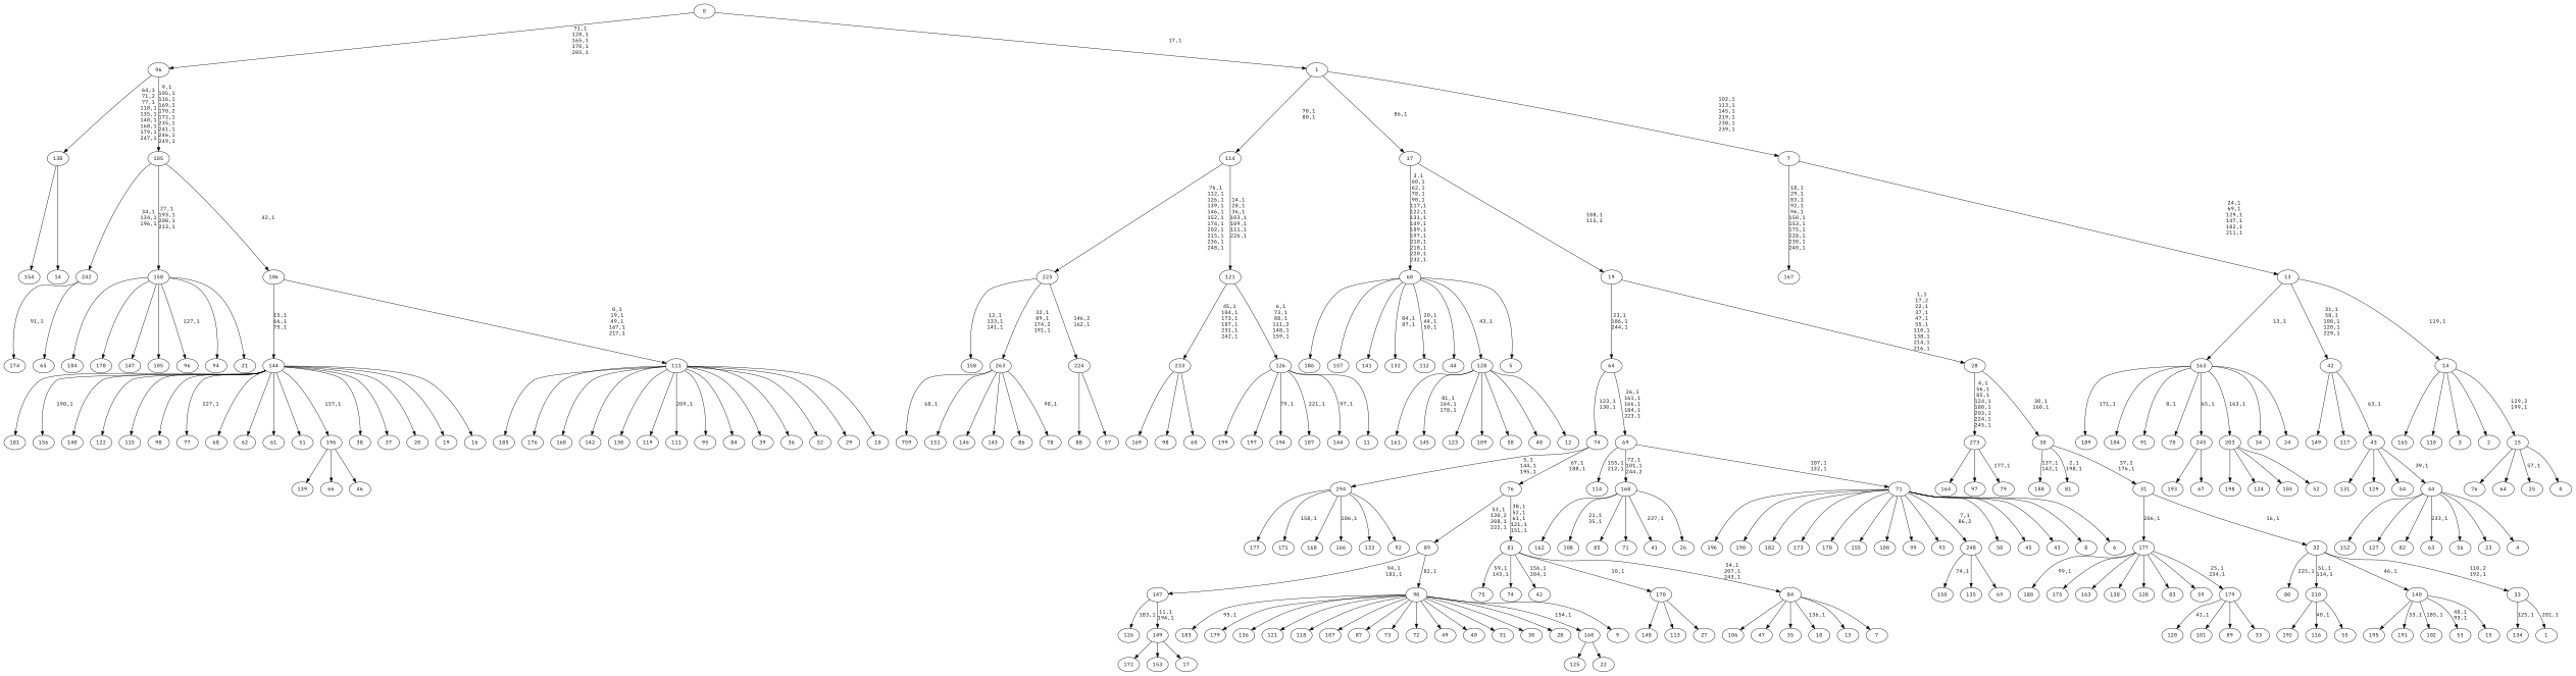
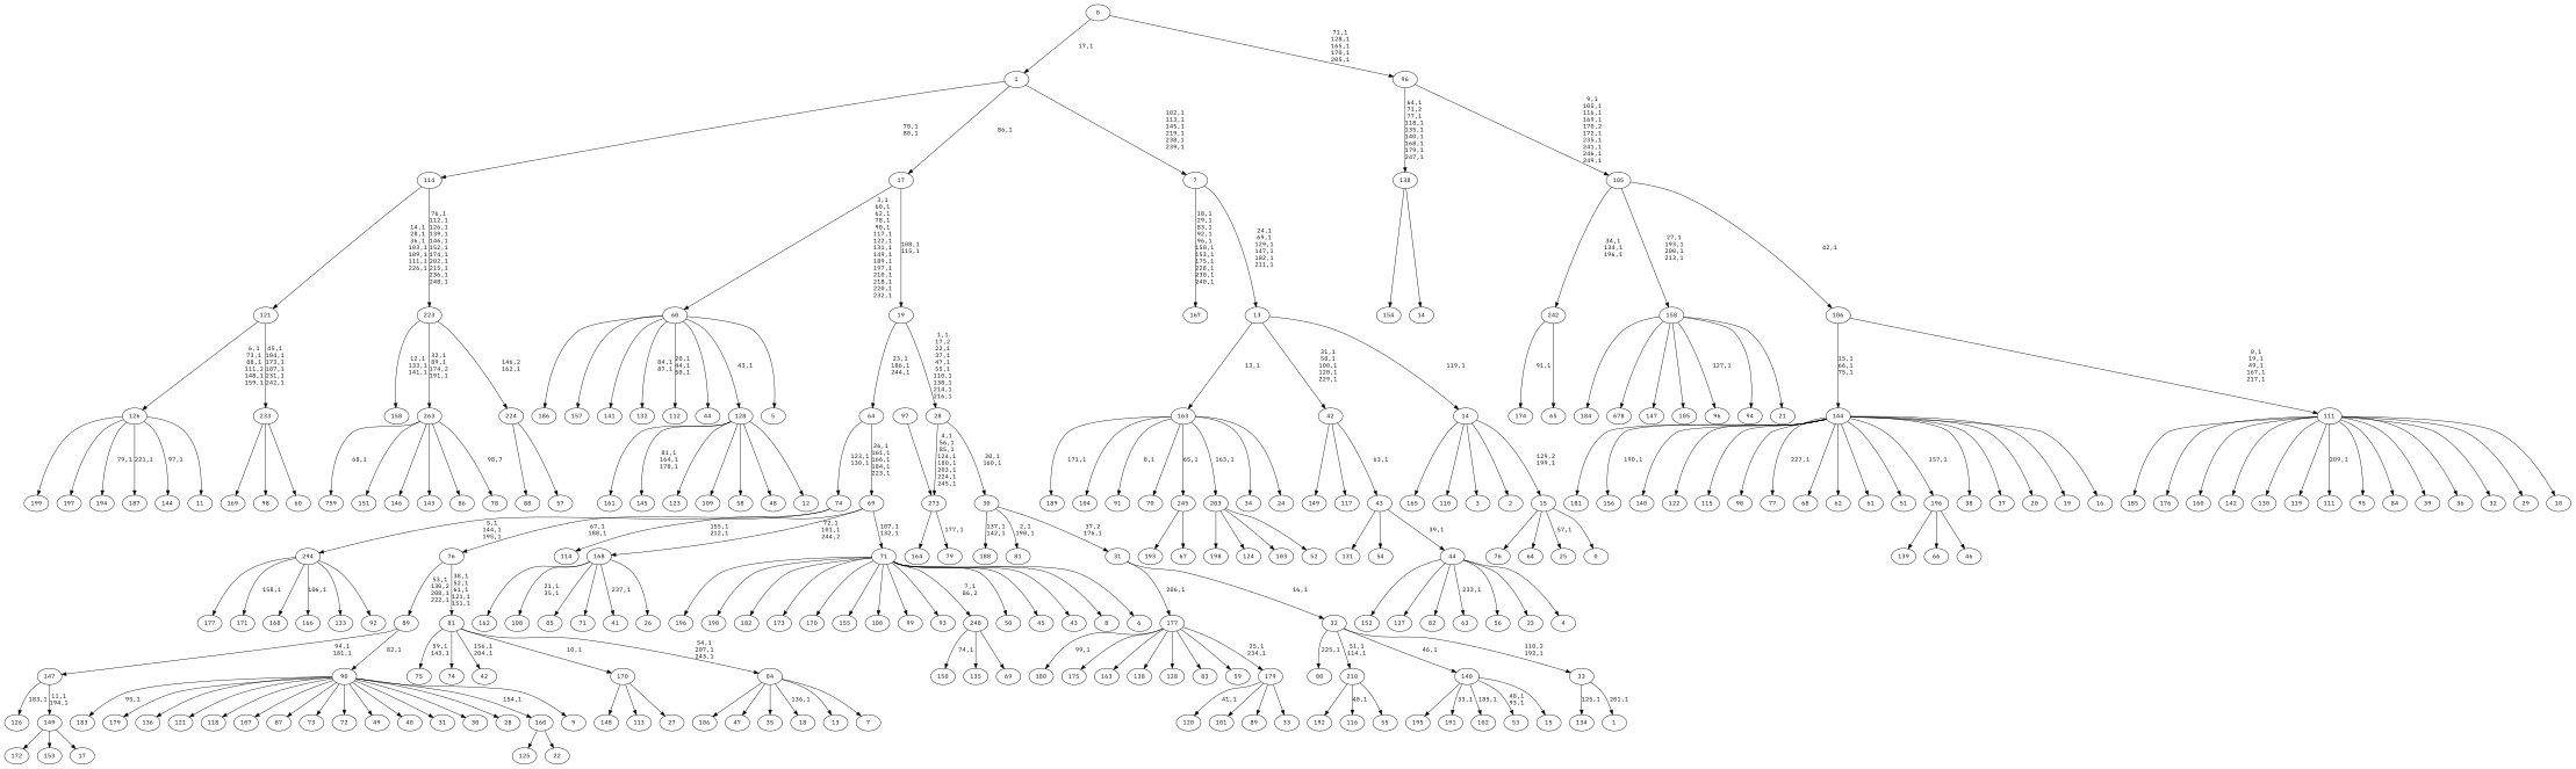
  digraph {
    fontname="IBM Plex Mono"
    node [fontname="IBM Plex Mono"]
    edge [fontname="IBM Plex Mono"]
    n1 [label=199]
    n2 [label=198]
    n3 [label=197]
    n4 [label=196]
    n5 [label=195]
    n6 [label=194]
    n7 [label=193]
    n8 [label=192]
    n9 [label=191]
    n10 [label=190]
    n11 [label=189]
    n12 [label=188]
    n13 [label=187]
    n14 [label=186]
    n15 [label=185]
    n16 [label=184]
    n17 [label=183]
    n18 [label=182]
    n19 [label=181]
    n20 [label=180]
    n21 [label=179]
-   n22 [label=178]
+   n22 [label=678]
    n23 [label=177]
    n24 [label=176]
    n25 [label=175]
    n26 [label=174]
    n27 [label=173]
    n28 [label=172]
    n29 [label=171]
    n30 [label=170]
    n31 [label=169]
    n32 [label=168]
    n33 [label=167]
    n34 [label=166]
    n35 [label=165]
    n36 [label=164]
    n37 [label=163]
    n38 [label=162]
    n39 [label=161]
    n40 [label=160]
    n41 [label=759]
    n42 [label=158]
    n43 [label=157]
    n44 [label=156]
    n45 [label=155]
    n46 [label=154]
    n47 [label=153]
    n48 [label=152]
    n49 [label=151]
    n50 [label=150]
    n51 [label=149]
    n52 [label=148]
    n53 [label=147]
    n54 [label=146]
    n55 [label=145]
    n56 [label=144]
    n57 [label=143]
    n58 [label=142]
    n59 [label=141]
    n60 [label=140]
    n61 [label=139]
    n62 [label=138]
    n63 [label=136]
    n64 [label=135]
    n65 [label=134]
    n66 [label=133]
    n67 [label=132]
    n68 [label=131]
    n69 [label=130]
-   n70 [label=129]
    n71 [label=128]
    n72 [label=127]
    n73 [label=126]
    n74 [label=125]
    n75 [label=124]
    n76 [label=123]
    n77 [label=122]
    n78 [label=121]
    n79 [label=120]
    n80 [label=119]
    n81 [label=118]
    n82 [label=117]
    n83 [label=116]
    n84 [label=115]
    n85 [label=114]
    n86 [label=113]
    n87 [label=112]
    n88 [label=111]
    n89 [label=110]
    n90 [label=109]
    n91 [label=108]
    n92 [label=107]
    n93 [label=106]
    n94 [label=105]
    n95 [label=104]
    n96 [label=103]
    n97 [label=102]
    n98 [label=101]
    n99 [label=100]
    n100 [label=99]
    n101 [label=98]
    n102 [label=97]
    n103 [label=96]
    n104 [label=95]
    n105 [label=94]
    n106 [label=93]
    n107 [label=92]
    294
    n109 [label=91]
    n110 [label=90]
    n111 [label=89]
    n112 [label=88]
    n113 [label=87]
    n114 [label=86]
    n115 [label=85]
    n116 [label=84]
    n117 [label=83]
    n118 [label=82]
    n119 [label=81]
    n120 [label=80]
    n121 [label=79]
    273
    n123 [label=78]
    263
    n125 [label=77]
    n126 [label=76]
    n127 [label=75]
    n128 [label=74]
    n129 [label=73]
    n130 [label=72]
    n131 [label=71]
    n132 [label=70]
    n133 [label=69]
    248
    n135 [label=68]
    n136 [label=67]
    245
    n138 [label=66]
    n139 [label=65]
    242
    n141 [label=64]
    n142 [label=63]
    n143 [label=62]
    n144 [label=61]
    n145 [label=60]
    233
    n147 [label=59]
    n148 [label=58]
    n149 [label=57]
    224
    223
    n152 [label=56]
    n153 [label=55]
    210
    n155 [label=54]
    n156 [label=53]
    n157 [label=52]
    203
    n159 [label=51]
    n160 [label=50]
    n161 [label=49]
    n162 [label=48]
    n163 [label=47]
    n164 [label=46]
    196
    n166 [label=45]
    n167 [label=44]
    n168 [label=43]
    n169 [label=42]
    n170 [label=41]
    n171 [label=40]
    n172 [label=39]
    n173 [label=38]
    n174 [label=37]
    n175 [label=36]
    n176 [label=35]
    n177 [label=34]
    n178 [label=33]
    179
    177
    n181 [label=32]
    n182 [label=31]
    n183 [label=30]
    n184 [label=29]
    n185 [label=28]
    n186 [label=27]
    170
    n188 [label=26]
    168
    n190 [label=25]
    n191 [label=24]
    163
    n193 [label=23]
    n194 [label=22]
    160
    n196 [label=21]
    158
    n198 [label=20]
    n199 [label=19]
    n200 [label=18]
    n201 [label=17]
    149
    147
    n204 [label=16]
    144
    n206 [label=15]
    140
    n208 [label=14]
    138
    n210 [label=13]
    n211 [label=12]
    128
    n213 [label=11]
    126
    121
    114
    n217 [label=10]
    111
    106
    105
    96
    n222 [label=9]
    90
    89
    n225 [label=8]
    n226 [label=7]
    84
    81
    76
    74
    n231 [label=6]
    71
    69
    64
    n235 [label=5]
    60
    n237 [label=4]
    44
    43
    42
    n241 [label=3]
    n242 [label=2]
    n243 [label=1]
    33
    32
    31
    30
    28
    19
    17
    n251 [label=0]
    15
    14
    13
    7
    1
    0
    294 -> n23
    294 -> n29 [label="158,1"]
    294 -> n32
    294 -> n34 [label="106,1"]
    294 -> n66
    294 -> n107
    273 -> n36
-   273 -> n102
+   n102 -> 273
    273 -> n121 [label="177,1"]
    263 -> n41 [label="68,1"]
    263 -> n49
    263 -> n54
    263 -> n57
    263 -> n114
-   263 -> n123 [label="98,1"]
+   263 -> n123 [label="98,7"]
    248 -> n50 [label="74,1"]
    248 -> n64
    248 -> n133
    245 -> n7
    245 -> n136
    242 -> n26 [label="91,1"]
    242 -> n139
    233 -> n31
    233 -> n101
    233 -> n145
    224 -> n112
    224 -> n149
    223 -> n42 [label="12,1\n133,1\n141,1"]
    223 -> 263 [label="32,1\n89,1\n174,2\n191,1"]
    223 -> 224 [label="146,2\n162,1"]
    210 -> n8
    210 -> n83 [label="40,1"]
    210 -> n153
    203 -> n2
    203 -> n75
    203 -> n96
    203 -> n157
    196 -> n61
    196 -> n138
    196 -> n164
    179 -> n79 [label="41,1"]
    179 -> n98
    179 -> n111
    179 -> n178
    177 -> n20 [label="99,1"]
    177 -> n25
    177 -> n37
    177 -> n62
    177 -> n71
    177 -> n117
    177 -> n147
    177 -> 179 [label="25,1\n234,1"]
    170 -> n52
    170 -> n86
    170 -> n186
    168 -> n38
    168 -> n91 [label="21,1\n35,1"]
    168 -> n115
    168 -> n131
    168 -> n170 [label="237,1"]
    168 -> n188
    163 -> n11 [label="171,1"]
    163 -> n95
    163 -> n109 [label="8,1"]
    163 -> n132
    163 -> 245 [label="65,1"]
    163 -> 203 [label="163,1"]
    163 -> n177
    163 -> n191
    160 -> n74
    160 -> n194
    158 -> n16
    158 -> n22
    158 -> n53
    158 -> n94
    158 -> n103 [label="127,1"]
    158 -> n105
    158 -> n196
    149 -> n28
    149 -> n47
    149 -> n201
    147 -> n73 [label="183,1"]
    147 -> 149 [label="11,1\n194,1"]
    144 -> n19
    144 -> n44 [label="190,1"]
    144 -> n60
    144 -> n77
    144 -> n84
    144 -> n110
    144 -> n125 [label="227,1"]
    144 -> n135
    144 -> n143
    144 -> n144
    144 -> n159
    144 -> 196 [label="157,1"]
    144 -> n173
    144 -> n174
    144 -> n198
    144 -> n199
    144 -> n204
    140 -> n5
    140 -> n9 [label="33,1"]
    140 -> n97 [label="185,1"]
    140 -> n156 [label="48,1\n93,1"]
    140 -> n206
    138 -> n46
    138 -> n208
    128 -> n39
    128 -> n55 [label="81,1\n164,1\n178,1"]
    128 -> n76
    128 -> n90
    128 -> n148
    128 -> n162
    128 -> n211
    126 -> n1
    126 -> n3
    126 -> n6 [label="79,1"]
    126 -> n13 [label="221,1"]
    126 -> n56 [label="97,1"]
    126 -> n213
    121 -> 233 [label="45,1\n104,1\n173,1\n187,1\n231,1\n242,1"]
    121 -> 126 [label="6,1\n73,1\n88,1\n111,2\n148,1\n159,1"]
    114 -> 223 [label="76,1\n112,1\n126,1\n139,1\n146,1\n152,1\n174,1\n202,1\n215,1\n236,1\n248,1"]
    114 -> 121 [label="14,1\n28,1\n36,1\n103,1\n109,1\n111,1\n226,1"]
    111 -> n15
    111 -> n24
    111 -> n40
    111 -> n58
    111 -> n69
    111 -> n80
    111 -> n88 [label="209,1"]
    111 -> n104
    111 -> n116
    111 -> n172
    111 -> n175
    111 -> n181
    111 -> n184
    111 -> n217
    106 -> 144 [label="15,1\n66,1\n75,1"]
    106 -> 111 [label="0,1\n19,1\n49,1\n167,1\n217,1"]
    105 -> 242 [label="34,1\n134,1\n196,1"]
    105 -> 158 [label="27,1\n193,1\n200,1\n213,1"]
    105 -> 106 [label="42,1"]
    96 -> 138 [label="64,1\n71,2\n77,1\n118,1\n135,1\n140,1\n168,1\n179,1\n247,1"]
    96 -> 105 [label="9,1\n105,1\n116,1\n169,1\n170,2\n172,1\n235,1\n241,1\n246,1\n249,1"]
    90 -> n17 [label="95,1"]
    90 -> n21
    90 -> n63
    90 -> n78
    90 -> n81
    90 -> n92
    90 -> n113
    90 -> n129
    90 -> n130
    90 -> n161
    90 -> n171
    90 -> n182
    90 -> n183
    90 -> n185
    90 -> 160 [label="154,1"]
    90 -> n222
    89 -> 147 [label="94,1\n181,1"]
    89 -> 90 [label="82,1"]
    84 -> n93
    84 -> n163
    84 -> n176
    84 -> n200 [label="136,1"]
    84 -> n210
    84 -> n226
    81 -> n127 [label="59,1\n143,1"]
    81 -> n128
    81 -> n169 [label="156,1\n204,1"]
    81 -> 170 [label="10,1"]
    81 -> 84 [label="54,1\n207,1\n243,1"]
    76 -> 89 [label="53,1\n130,2\n208,1\n222,1"]
    76 -> 81 [label="38,1\n52,1\n61,1\n121,1\n151,1"]
    74 -> 294 [label="5,1\n144,1\n195,1"]
    74 -> 76 [label="67,1\n188,1"]
    71 -> n4
    71 -> n10
    71 -> n18
    71 -> n27
    71 -> n30
    71 -> n45
    71 -> n99
    71 -> n100
    71 -> n106
    71 -> 248 [label="7,1\n86,2"]
    71 -> n160
    71 -> n166
    71 -> n168
    71 -> n225
    71 -> n231
    69 -> n85 [label="155,1\n212,1"]
    69 -> 168 [label="72,1\n101,1\n244,2"]
    69 -> 71 [label="107,1\n132,1"]
    64 -> 74 [label="123,1\n130,1"]
    64 -> 69 [label="26,1\n161,1\n166,1\n184,1\n223,1"]
    60 -> n14
    60 -> n43
    60 -> n59
    60 -> n67 [label="84,1\n87,1"]
    60 -> n87 [label="20,1\n44,1\n50,1"]
    60 -> n167
    60 -> 128 [label="43,1"]
    60 -> n235
    44 -> n48
    44 -> n72
    44 -> n118
    44 -> n142 [label="233,1"]
    44 -> n152
    44 -> n193
    44 -> n237
    43 -> n68
-   43 -> n70
    43 -> n155
    43 -> 44 [label="39,1"]
    42 -> n51
    42 -> n82
    42 -> 43 [label="63,1"]
    33 -> n65 [label="125,1"]
    33 -> n243 [label="201,1"]
    32 -> n120 [label="225,1"]
    32 -> 210 [label="51,1\n114,1"]
    32 -> 140 [label="46,1"]
    32 -> 33 [label="110,2\n192,1"]
    31 -> 177 [label="206,1"]
    31 -> 32 [label="16,1"]
    30 -> n12 [label="137,1\n142,1"]
    30 -> n119 [label="2,1\n198,1"]
    30 -> 31 [label="37,2\n176,1"]
    28 -> 273 [label="4,1\n56,1\n85,1\n124,1\n180,1\n203,1\n224,1\n245,1"]
    28 -> 30 [label="30,1\n160,1"]
    19 -> 64 [label="23,1\n186,1\n244,1"]
    19 -> 28 [label="1,1\n17,2\n22,1\n37,1\n47,1\n55,1\n110,1\n138,1\n214,1\n216,1"]
    17 -> 60 [label="3,1\n60,1\n62,1\n78,1\n90,1\n117,1\n122,1\n131,1\n149,1\n189,1\n197,1\n210,1\n218,1\n220,1\n232,1"]
    17 -> 19 [label="108,1\n115,1"]
    15 -> n126
    15 -> n141
    15 -> n190 [label="57,1"]
    15 -> n251
    14 -> n35
    14 -> n89
    14 -> n241
    14 -> n242
    14 -> 15 [label="129,2\n199,1"]
    13 -> 163 [label="13,1"]
    13 -> 42 [label="31,1\n58,1\n100,1\n120,1\n229,1"]
    13 -> 14 [label="119,1"]
    7 -> n33 [label="18,1\n29,1\n83,1\n92,1\n96,1\n150,1\n153,1\n175,1\n228,1\n230,1\n240,1"]
    7 -> 13 [label="24,1\n69,1\n129,1\n147,1\n182,1\n211,1"]
    1 -> 114 [label="70,1\n80,1"]
    1 -> 17 [label="86,1"]
    1 -> 7 [label="102,1\n113,1\n145,1\n219,1\n238,1\n239,1"]
    0 -> 96 [label="71,1\n128,1\n165,1\n170,1\n205,1"]
    0 -> 1 [label="17,1"]
  }
